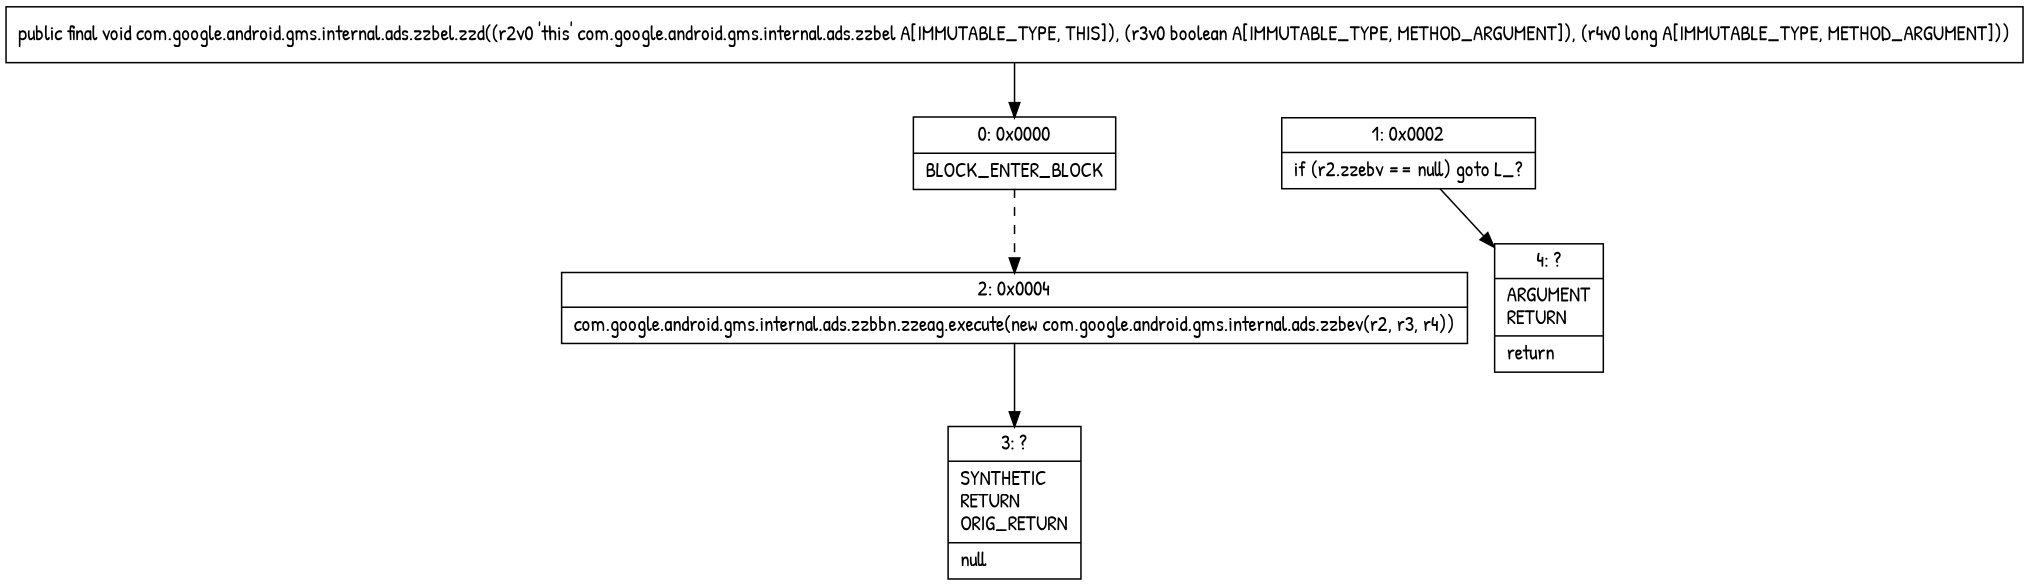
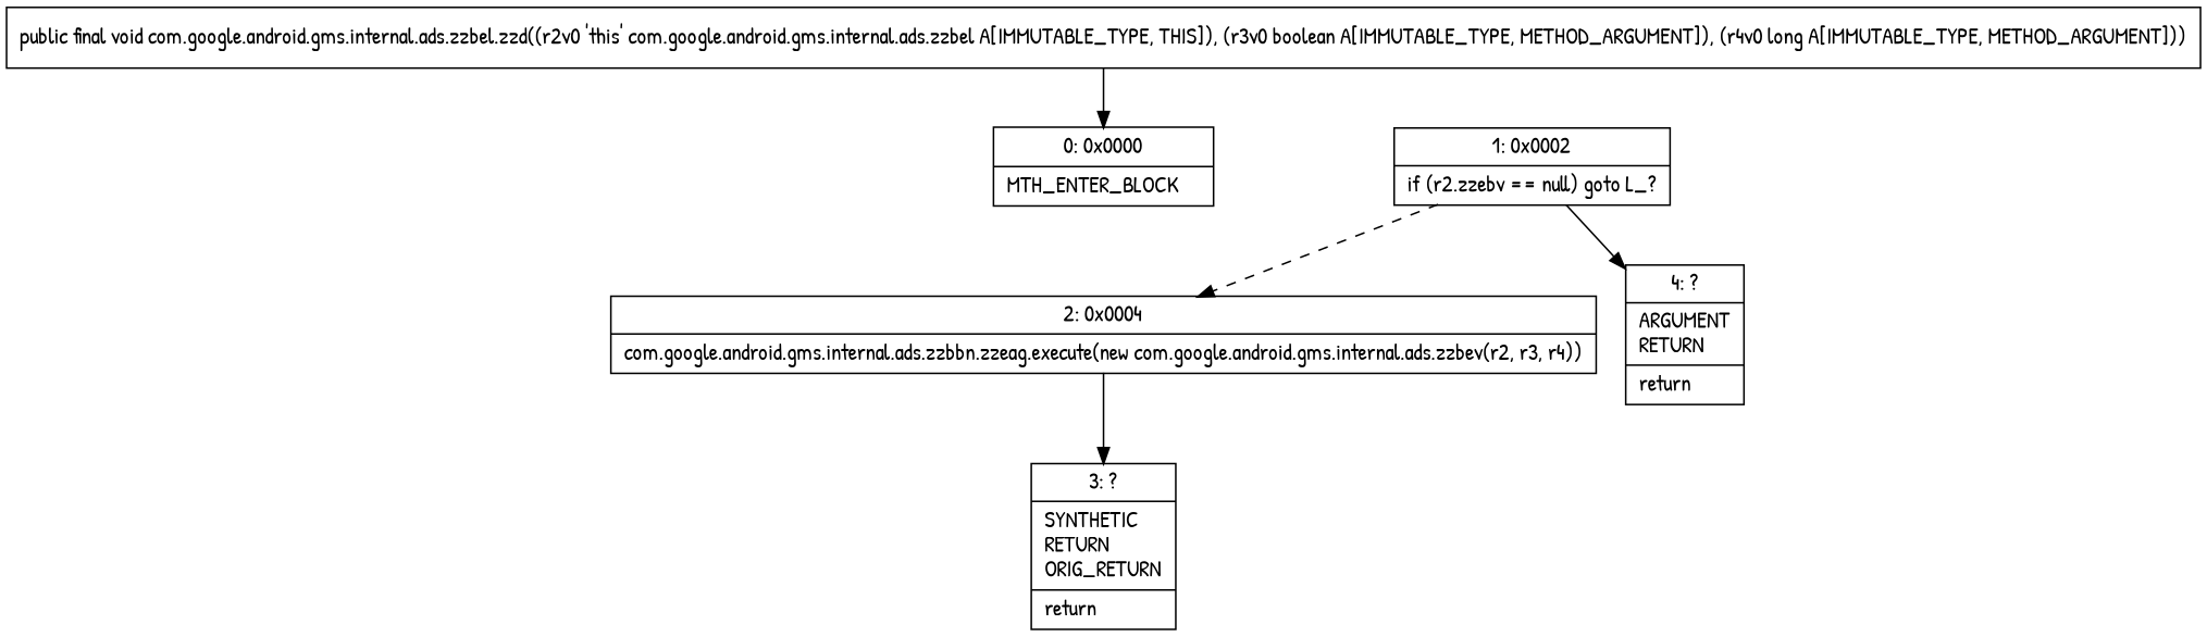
  digraph {
    fontname="Patrick Hand"
    node [fontname="Patrick Hand" shape=record]
    edge [fontname="Patrick Hand"]
-   n1 [label="{0\:\ 0x0000|BLOCK_ENTER_BLOCK\l}"]
+   n1 [label="{0\:\ 0x0000|MTH_ENTER_BLOCK\l}"]
    n2 [label="{1\:\ 0x0002|if (r2.zzebv == null) goto L_?\l}"]
    n3 [label="{2\:\ 0x0004|com.google.android.gms.internal.ads.zzbbn.zzeag.execute(new com.google.android.gms.internal.ads.zzbev(r2, r3, r4))\l}"]
    n4 [label="{4\:\ ?|ARGUMENT\lRETURN\l|return\l}"]
-   n5 [label="{3\:\ ?|SYNTHETIC\lRETURN\lORIG_RETURN\l|null\l}"]
+   n5 [label="{3\:\ ?|SYNTHETIC\lRETURN\lORIG_RETURN\l|return\l}"]
    n6 [label="{public final void com.google.android.gms.internal.ads.zzbel.zzd((r2v0 'this' com.google.android.gms.internal.ads.zzbel A[IMMUTABLE_TYPE, THIS]), (r3v0 boolean A[IMMUTABLE_TYPE, METHOD_ARGUMENT]), (r4v0 long A[IMMUTABLE_TYPE, METHOD_ARGUMENT])) }"]
-   n1 -> n3 [style=dashed]
+   n2 -> n3 [style=dashed]
    n2 -> n4
    n3 -> n5
    n6 -> n1
  }
